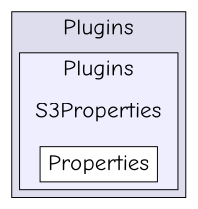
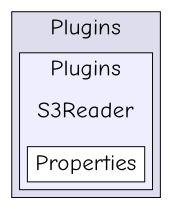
  digraph {
    compound=true
    rankdir=LR
    fontname="Comic Neue"
    node [fontname="Comic Neue" fontsize=24]
-   n1 [label=S3Properties shape=plaintext]
+   n1 [label=S3Reader shape=plaintext]
    n2 [color=black fillcolor=white label=Properties shape=box style=filled]
    subgraph cluster_1 {
      bgcolor="#ddddee"
      fontsize=24
      label=Plugins
      pencolor=black
      subgraph cluster_2 {
        bgcolor="#eeeeff"
        fontsize=24
        pencolor=black
        n1
        n2
      }
    }
  }
